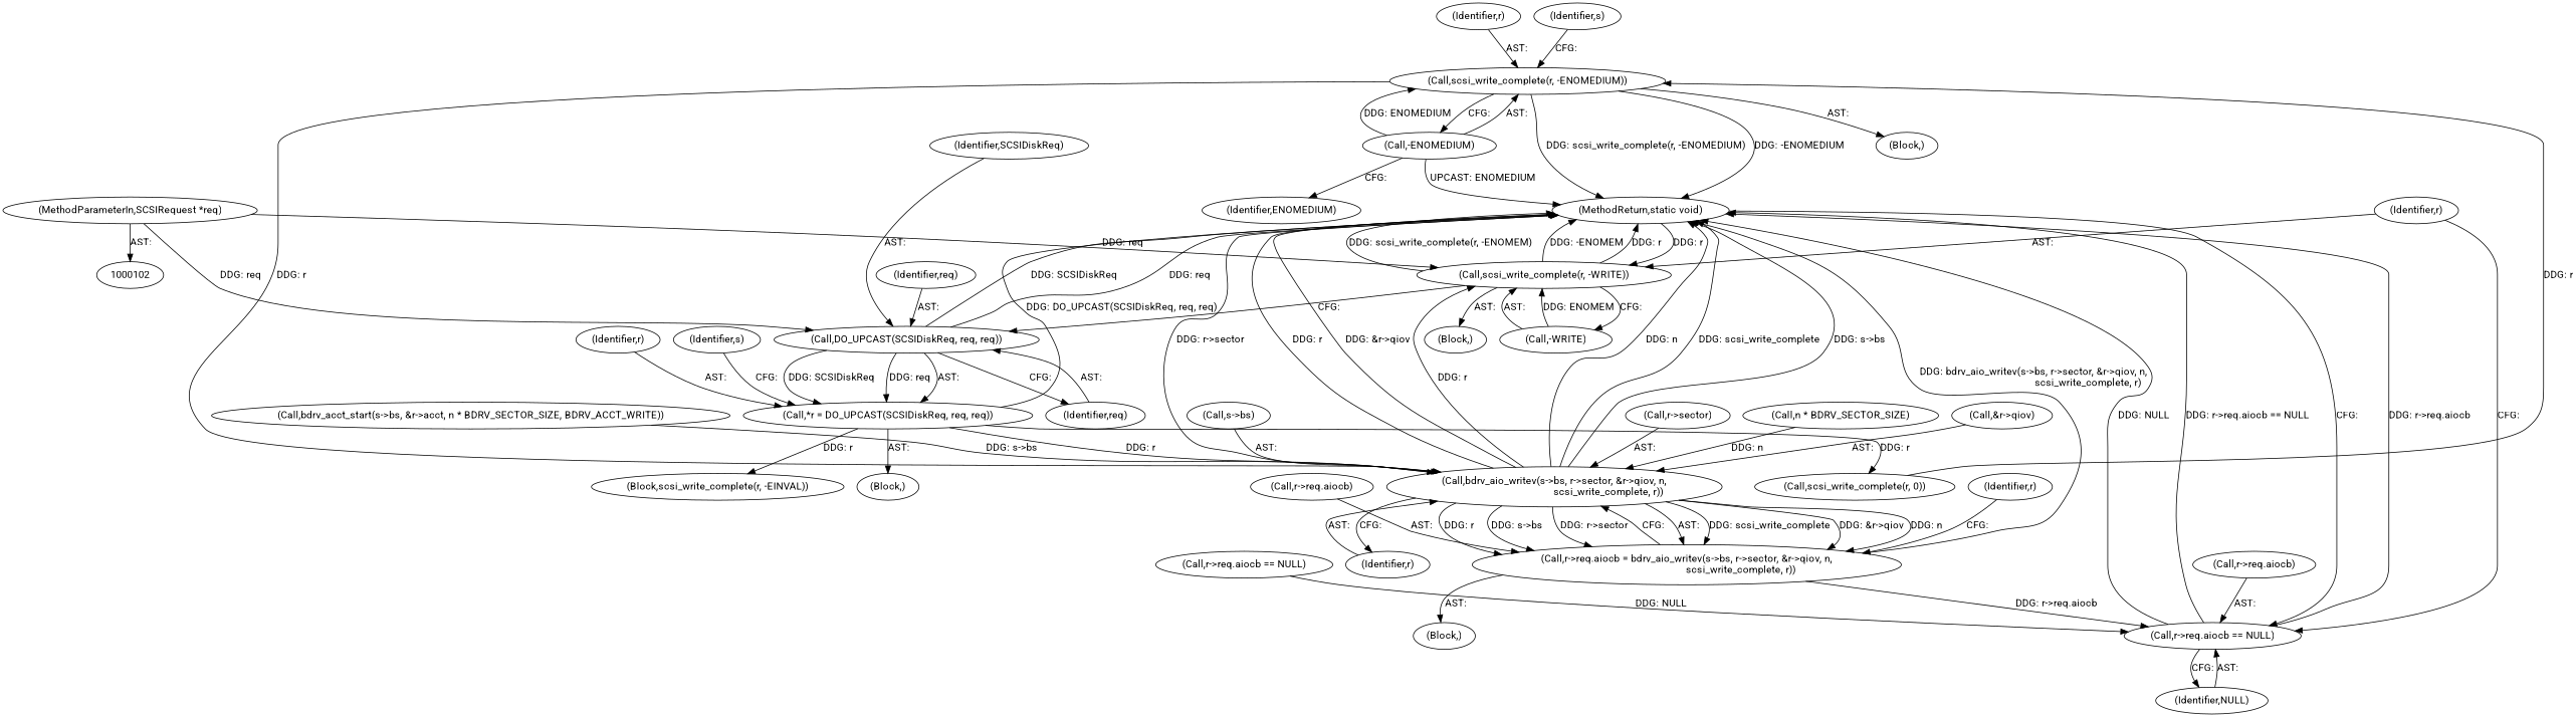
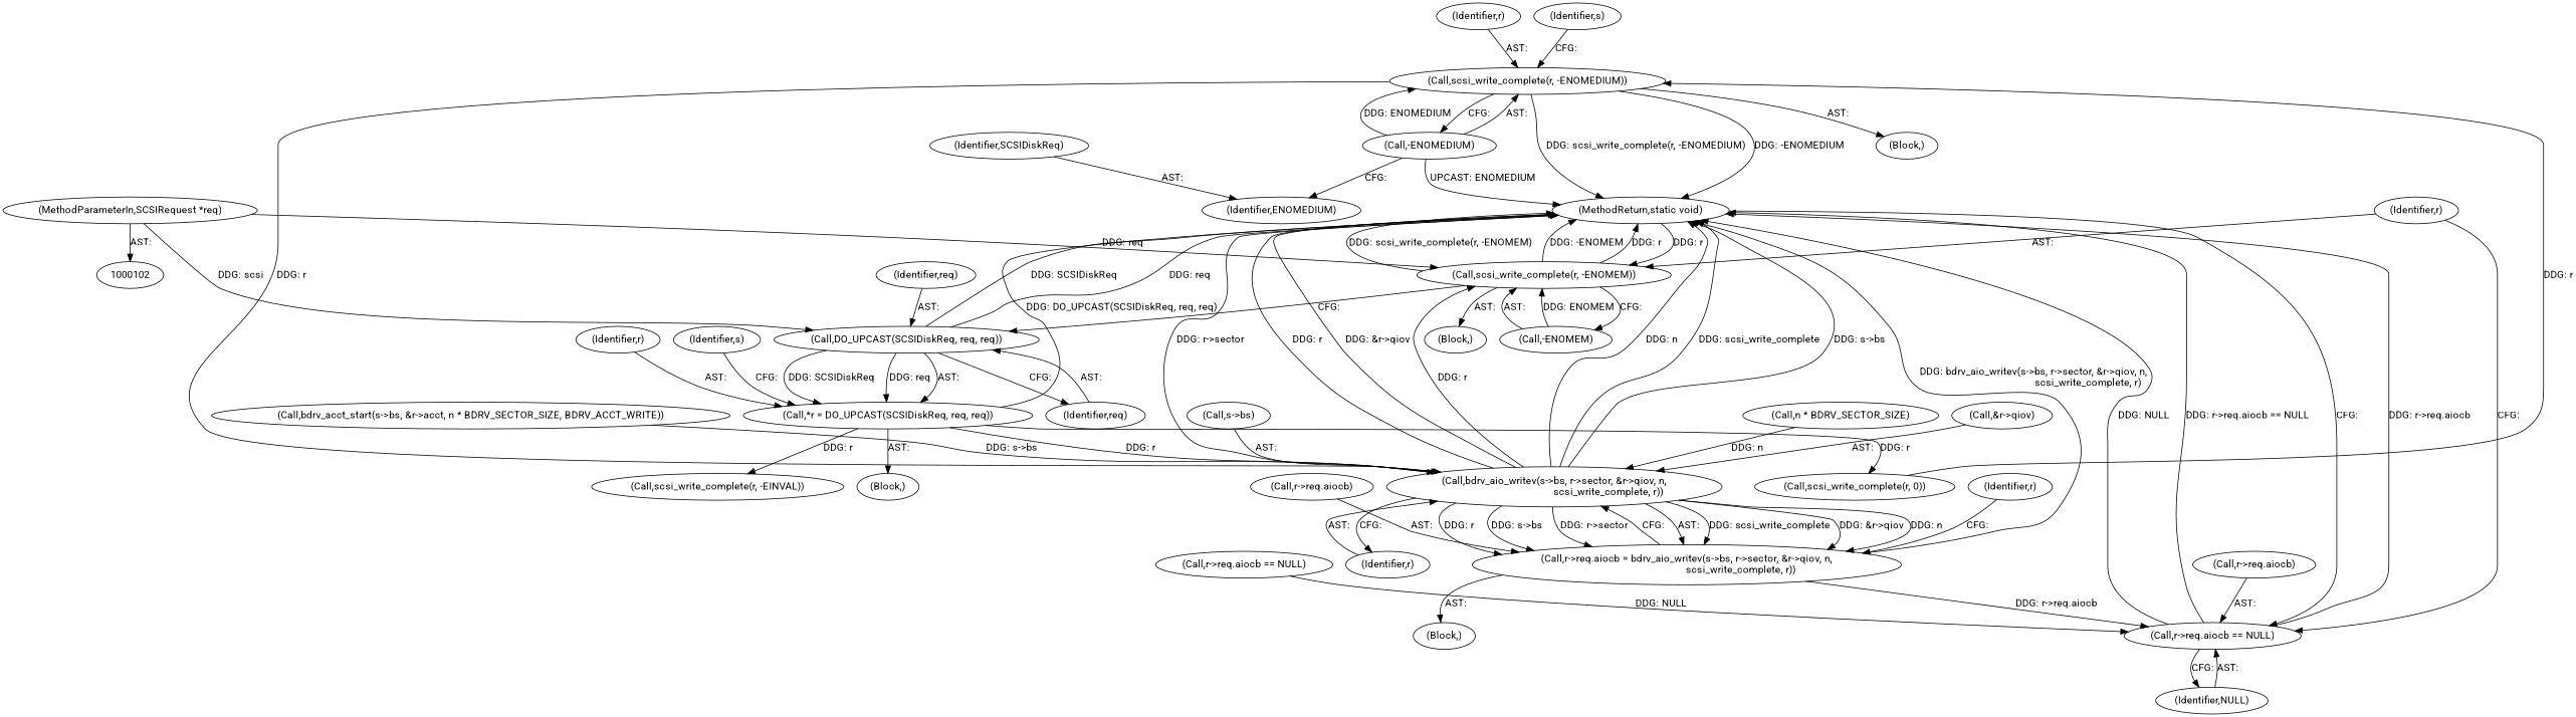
  digraph {
    fontname=Roboto
    node [fontname=Roboto]
    edge [fontname=Roboto]
    n1 [label="(Call,scsi_write_complete(r, -ENOMEDIUM))"]
    n2 [label="(Call,-ENOMEDIUM)"]
    n3 [label="(Call,bdrv_aio_writev(s->bs, r->sector, &r->qiov, n,\n                                       scsi_write_complete, r))"]
    n4 [label="(MethodReturn,static void)"]
    n5 [label="(Block,)"]
    n6 [label="(Identifier,ENOMEDIUM)"]
    n7 [label="(Call,r->req.aiocb = bdrv_aio_writev(s->bs, r->sector, &r->qiov, n,\n                                       scsi_write_complete, r))"]
-   n8 [label="(Call,scsi_write_complete(r, -WRITE))"]
+   n8 [label="(Call,scsi_write_complete(r, -ENOMEM))"]
    n9 [label="(Identifier,r)"]
    n10 [label="(Call,r->req.aiocb == NULL)"]
    n11 [label="(Call,*r = DO_UPCAST(SCSIDiskReq, req, req))"]
    n12 [label="(Block,)"]
-   n13 [label="(Block,scsi_write_complete(r, -EINVAL))"]
+   n13 [label="(Call,scsi_write_complete(r, -EINVAL))"]
    n14 [label="(Call,scsi_write_complete(r, 0))"]
    n15 [label="(Call,DO_UPCAST(SCSIDiskReq, req, req))"]
    n16 [label="(Identifier,req)"]
    n17 [label="(MethodParameterIn,SCSIRequest *req)"]
    1000102
    n19 [label="(Block,)"]
    n20 [label="(Block,)"]
-   n21 [label="(Call,-WRITE)"]
+   n21 [label="(Call,-ENOMEM)"]
    n22 [label="(Identifier,NULL)"]
-   n23 [label="(Call,r->sector)"]
    n24 [label="(Identifier,req)"]
    n25 [label="(Call,n * BDRV_SECTOR_SIZE)"]
    n26 [label="(Identifier,r)"]
    n27 [label="(Identifier,s)"]
    n28 [label="(Identifier,r)"]
    n29 [label="(Call,&r->qiov)"]
    n30 [label="(Call,bdrv_acct_start(s->bs, &r->acct, n * BDRV_SECTOR_SIZE, BDRV_ACCT_WRITE))"]
    n31 [label="(Call,r->req.aiocb)"]
    n32 [label="(Call,s->bs)"]
    n33 [label="(Call,r->req.aiocb)"]
    n34 [label="(Identifier,r)"]
    n35 [label="(Identifier,SCSIDiskReq)"]
    n36 [label="(Call,r->req.aiocb == NULL)"]
    n37 [label="(Identifier,s)"]
    n38 [label="(Identifier,r)"]
    n1 -> n2 [label="CFG: "]
    n1 -> n3 [label="DDG: r"]
    n1 -> n4 [label="DDG: -ENOMEDIUM"]
    n1 -> n4 [label="DDG: scsi_write_complete(r, -ENOMEDIUM)"]
    n1 -> n5 [label="AST: "]
    n2 -> n1 [label="AST: "]
    n2 -> n1 [label="DDG: ENOMEDIUM"]
    n2 -> n4 [label="UPCAST: ENOMEDIUM"]
    n2 -> n6 [label="CFG: "]
    n3 -> n4 [label="DDG: n"]
    n3 -> n4 [label="DDG: scsi_write_complete"]
    n3 -> n4 [label="DDG: s->bs"]
    n3 -> n4 [label="DDG: r->sector"]
    n3 -> n4 [label="DDG: &r->qiov"]
    n3 -> n4 [label="DDG: r"]
    n3 -> n7 [label="AST: "]
    n3 -> n7 [label="DDG: scsi_write_complete"]
    n3 -> n7 [label="DDG: &r->qiov"]
    n3 -> n7 [label="DDG: n"]
    n3 -> n7 [label="DDG: r"]
    n3 -> n7 [label="DDG: s->bs"]
    n3 -> n7 [label="DDG: r->sector"]
    n3 -> n8 [label="DDG: r"]
    n3 -> n9 [label="CFG: "]
    n4 -> n8 [label="DDG: r"]
    n4 -> n10 [label="CFG: "]
    n7 -> n3 [label="CFG: "]
    n7 -> n4 [label="DDG: bdrv_aio_writev(s->bs, r->sector, &r->qiov, n,\n                                       scsi_write_complete, r)"]
    n7 -> n10 [label="DDG: r->req.aiocb"]
    n7 -> n19 [label="AST: "]
    n8 -> n4 [label="DDG: scsi_write_complete(r, -ENOMEM)"]
    n8 -> n4 [label="DDG: -ENOMEM"]
    n8 -> n4 [label="DDG: r"]
    n8 -> n15 [label="CFG: "]
    n8 -> n20 [label="AST: "]
    n8 -> n21 [label="CFG: "]
    n9 -> n3 [label="AST: "]
    n10 -> n4 [label="DDG: r->req.aiocb"]
    n10 -> n4 [label="DDG: NULL"]
    n10 -> n4 [label="DDG: r->req.aiocb == NULL"]
    n10 -> n22 [label="CFG: "]
    n11 -> n3 [label="DDG: r"]
    n11 -> n4 [label="DDG: DO_UPCAST(SCSIDiskReq, req, req)"]
    n11 -> n12 [label="AST: "]
    n11 -> n13 [label="DDG: r"]
    n11 -> n14 [label="DDG: r"]
    n14 -> n1 [label="DDG: r"]
    n15 -> n4 [label="DDG: req"]
    n15 -> n4 [label="DDG: SCSIDiskReq"]
    n15 -> n11 [label="AST: "]
    n15 -> n11 [label="DDG: SCSIDiskReq"]
    n15 -> n11 [label="DDG: req"]
    n15 -> n16 [label="CFG: "]
    n16 -> n15 [label="AST: "]
    n17 -> n8 [label="DDG: req"]
-   n17 -> n15 [label="DDG: req"]
+   n17 -> n15 [label="DDG: scsi"]
    n17 -> 1000102 [label="AST: "]
    n21 -> n8 [label="AST: "]
    n21 -> n8 [label="DDG: ENOMEM"]
    n22 -> n10 [label="AST: "]
-   n23 -> n3 [label="AST: "]
    n24 -> n15 [label="AST: "]
    n25 -> n3 [label="DDG: n"]
    n26 -> n11 [label="AST: "]
    n27 -> n11 [label="CFG: "]
    n28 -> n1 [label="AST: "]
    n29 -> n3 [label="AST: "]
    n30 -> n3 [label="DDG: s->bs"]
    n31 -> n10 [label="AST: "]
    n32 -> n3 [label="AST: "]
    n33 -> n7 [label="AST: "]
    n34 -> n8 [label="AST: "]
    n34 -> n10 [label="CFG: "]
-   n35 -> n15 [label="AST: "]
+   n35 -> n6 [label="AST: "]
    n36 -> n10 [label="DDG: NULL"]
    n37 -> n1 [label="CFG: "]
    n38 -> n7 [label="CFG: "]
  }
